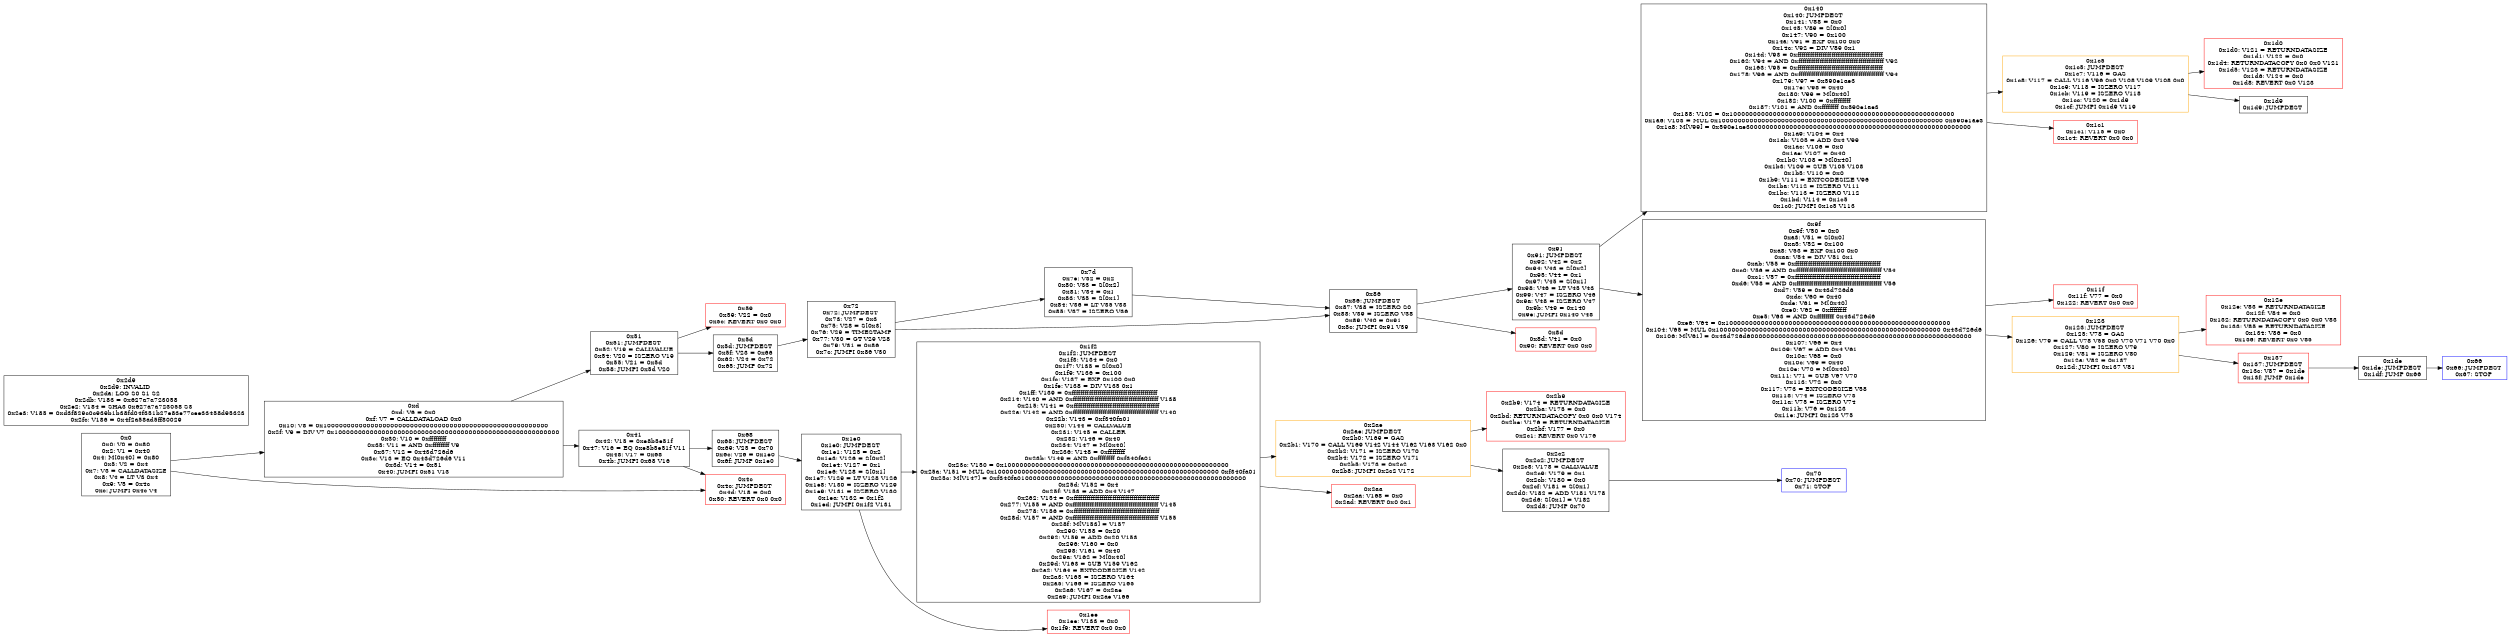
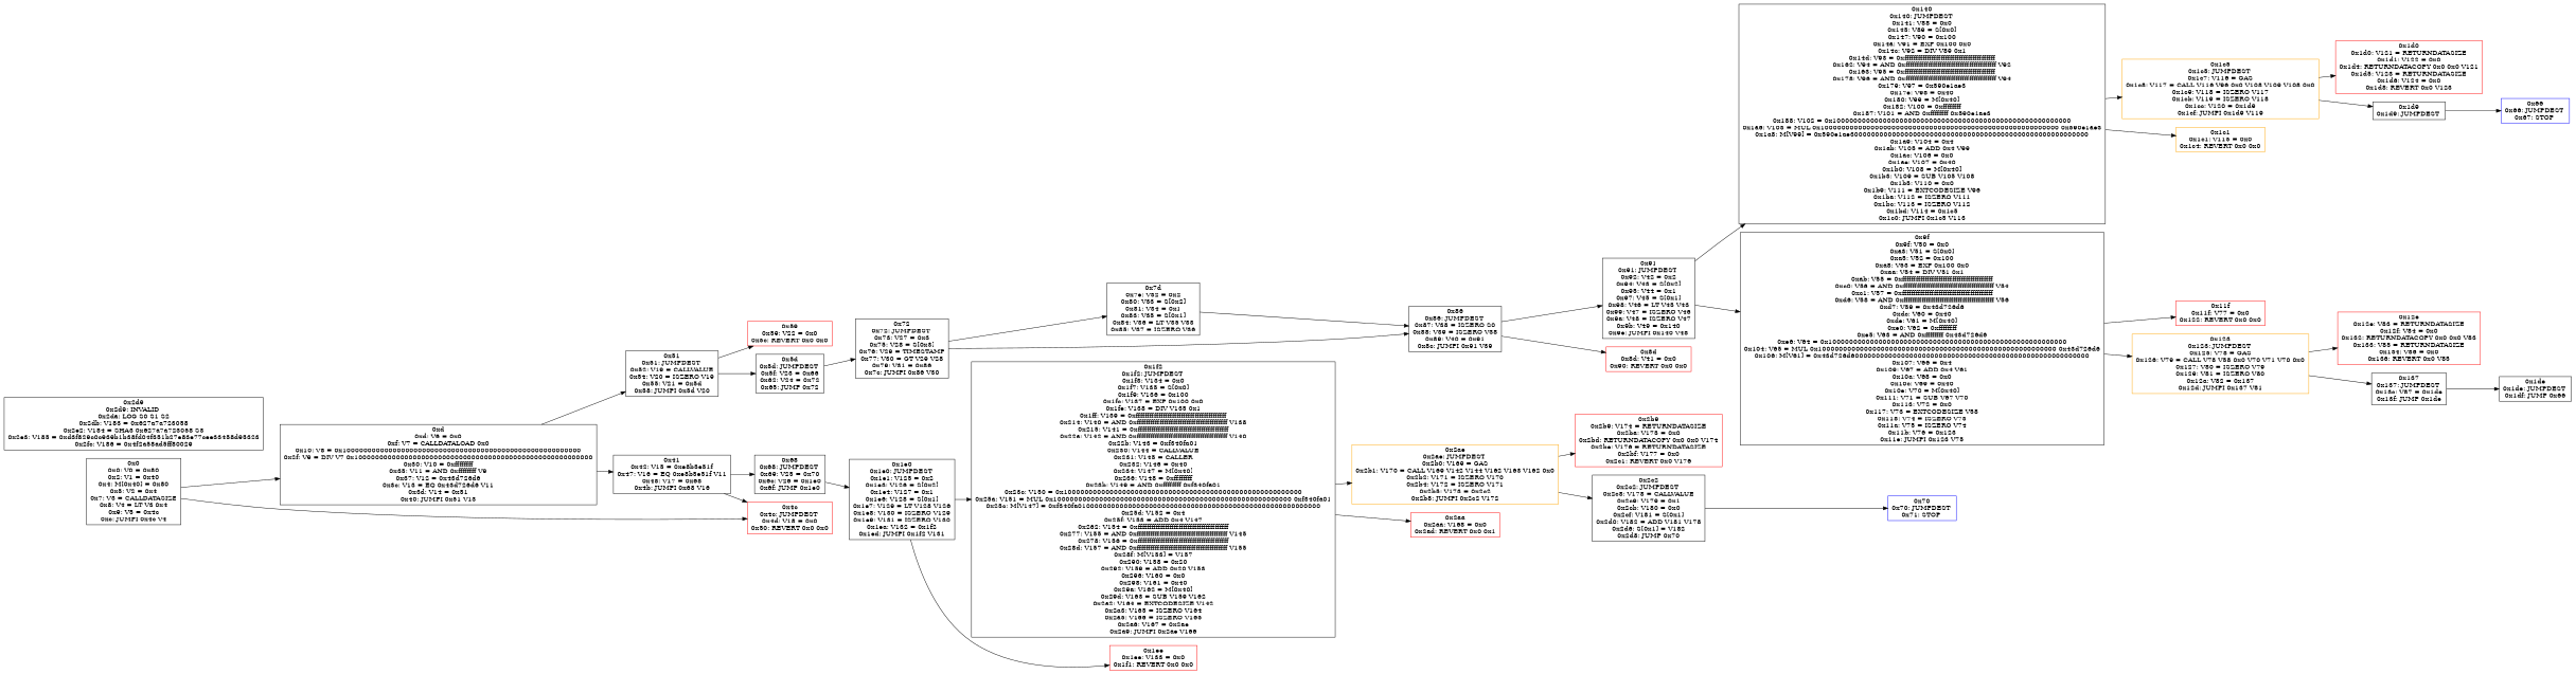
  digraph {
    bgcolor=white
    rankdir=LR
    node [color=black shape=box]
    n1 [label="0x0\n0x0: V0 = 0x80\n0x2: V1 = 0x40\n0x4: M[0x40] = 0x80\n0x5: V2 = 0x4\n0x7: V3 = CALLDATASIZE\n0x8: V4 = LT V3 0x4\n0x9: V5 = 0x4c\n0xc: JUMPI 0x4c V4\n"]
    n2 [label="0xd\n0xd: V6 = 0x0\n0xf: V7 = CALLDATALOAD 0x0\n0x10: V8 = 0x100000000000000000000000000000000000000000000000000000000\n0x2f: V9 = DIV V7 0x100000000000000000000000000000000000000000000000000000000\n0x30: V10 = 0xffffffff\n0x35: V11 = AND 0xffffffff V9\n0x37: V12 = 0x43d726d6\n0x3c: V13 = EQ 0x43d726d6 V11\n0x3d: V14 = 0x51\n0x40: JUMPI 0x51 V13\n"]
    n3 [color=red label="0x4c\n0x4c: JUMPDEST \n0x4d: V18 = 0x0\n0x50: REVERT 0x0 0x0\n"]
    n4 [label="0x51\n0x51: JUMPDEST \n0x52: V19 = CALLVALUE\n0x54: V20 = ISZERO V19\n0x55: V21 = 0x5d\n0x58: JUMPI 0x5d V20\n"]
    n5 [label="0x41\n0x42: V15 = 0xe8b5e51f\n0x47: V16 = EQ 0xe8b5e51f V11\n0x48: V17 = 0x68\n0x4b: JUMPI 0x68 V16\n"]
    n6 [color=red label="0x59\n0x59: V22 = 0x0\n0x5c: REVERT 0x0 0x0\n"]
    n7 [label="0x5d\n0x5d: JUMPDEST \n0x5f: V23 = 0x66\n0x62: V24 = 0x72\n0x65: JUMP 0x72\n"]
    n8 [label="0x68\n0x68: JUMPDEST \n0x69: V25 = 0x70\n0x6c: V26 = 0x1e0\n0x6f: JUMP 0x1e0\n"]
    n9 [label="0x72\n0x72: JUMPDEST \n0x73: V27 = 0x3\n0x75: V28 = S[0x3]\n0x76: V29 = TIMESTAMP\n0x77: V30 = GT V29 V28\n0x79: V31 = 0x86\n0x7c: JUMPI 0x86 V30\n"]
    n10 [label="0x1e0\n0x1e0: JUMPDEST \n0x1e1: V125 = 0x2\n0x1e3: V126 = S[0x2]\n0x1e4: V127 = 0x1\n0x1e6: V128 = S[0x1]\n0x1e7: V129 = LT V128 V126\n0x1e8: V130 = ISZERO V129\n0x1e9: V131 = ISZERO V130\n0x1ea: V132 = 0x1f2\n0x1ed: JUMPI 0x1f2 V131\n"]
    n11 [label="0x1f2\n0x1f2: JUMPDEST \n0x1f3: V134 = 0x0\n0x1f7: V135 = S[0x0]\n0x1f9: V136 = 0x100\n0x1fc: V137 = EXP 0x100 0x0\n0x1fe: V138 = DIV V135 0x1\n0x1ff: V139 = 0xffffffffffffffffffffffffffffffffffffffff\n0x214: V140 = AND 0xffffffffffffffffffffffffffffffffffffffff V138\n0x215: V141 = 0xffffffffffffffffffffffffffffffffffffffff\n0x22a: V142 = AND 0xffffffffffffffffffffffffffffffffffffffff V140\n0x22b: V143 = 0xf340fa01\n0x230: V144 = CALLVALUE\n0x231: V145 = CALLER\n0x232: V146 = 0x40\n0x234: V147 = M[0x40]\n0x236: V148 = 0xffffffff\n0x23b: V149 = AND 0xffffffff 0xf340fa01\n0x23c: V150 = 0x100000000000000000000000000000000000000000000000000000000\n0x25a: V151 = MUL 0x100000000000000000000000000000000000000000000000000000000 0xf340fa01\n0x25c: M[V147] = 0xf340fa0100000000000000000000000000000000000000000000000000000000\n0x25d: V152 = 0x4\n0x25f: V153 = ADD 0x4 V147\n0x262: V154 = 0xffffffffffffffffffffffffffffffffffffffff\n0x277: V155 = AND 0xffffffffffffffffffffffffffffffffffffffff V145\n0x278: V156 = 0xffffffffffffffffffffffffffffffffffffffff\n0x28d: V157 = AND 0xffffffffffffffffffffffffffffffffffffffff V155\n0x28f: M[V153] = V157\n0x290: V158 = 0x20\n0x292: V159 = ADD 0x20 V153\n0x296: V160 = 0x0\n0x298: V161 = 0x40\n0x29a: V162 = M[0x40]\n0x29d: V163 = SUB V159 V162\n0x2a2: V164 = EXTCODESIZE V142\n0x2a3: V165 = ISZERO V164\n0x2a5: V166 = ISZERO V165\n0x2a6: V167 = 0x2ae\n0x2a9: JUMPI 0x2ae V166\n"]
-   n12 [color=red label="0x1ee\n0x1ee: V133 = 0x0\n0x1f9: REVERT 0x0 0x0\n"]
+   n12 [color=red label="0x1ee\n0x1ee: V133 = 0x0\n0x1f1: REVERT 0x0 0x0\n"]
    n13 [label="0x7d\n0x7e: V32 = 0x2\n0x80: V33 = S[0x2]\n0x81: V34 = 0x1\n0x83: V35 = S[0x1]\n0x84: V36 = LT V35 V33\n0x85: V37 = ISZERO V36\n"]
    n14 [label="0x86\n0x86: JUMPDEST \n0x87: V38 = ISZERO S0\n0x88: V39 = ISZERO V38\n0x89: V40 = 0x91\n0x8c: JUMPI 0x91 V39\n"]
    n15 [label="0x91\n0x91: JUMPDEST \n0x92: V42 = 0x2\n0x94: V43 = S[0x2]\n0x95: V44 = 0x1\n0x97: V45 = S[0x1]\n0x98: V46 = LT V45 V43\n0x99: V47 = ISZERO V46\n0x9a: V48 = ISZERO V47\n0x9b: V49 = 0x140\n0x9e: JUMPI 0x140 V48\n"]
    n16 [color=red label="0x8d\n0x8d: V41 = 0x0\n0x90: REVERT 0x0 0x0\n"]
    n17 [color=blue label="0x66\n0x66: JUMPDEST \n0x67: STOP \n"]
    n18 [color=orange label="0x2ae\n0x2ae: JUMPDEST \n0x2b0: V169 = GAS\n0x2b1: V170 = CALL V169 V142 V144 V162 V163 V162 0x0\n0x2b2: V171 = ISZERO V170\n0x2b4: V172 = ISZERO V171\n0x2b5: V173 = 0x2c2\n0x2b8: JUMPI 0x2c2 V172\n"]
    n19 [color=red label="0x2aa\n0x2aa: V168 = 0x0\n0x2ad: REVERT 0x0 0x1\n"]
    n20 [color=blue label="0x70\n0x70: JUMPDEST \n0x71: STOP \n"]
    n21 [label="0x140\n0x140: JUMPDEST \n0x141: V88 = 0x0\n0x145: V89 = S[0x0]\n0x147: V90 = 0x100\n0x14a: V91 = EXP 0x100 0x0\n0x14c: V92 = DIV V89 0x1\n0x14d: V93 = 0xffffffffffffffffffffffffffffffffffffffff\n0x162: V94 = AND 0xffffffffffffffffffffffffffffffffffffffff V92\n0x163: V95 = 0xffffffffffffffffffffffffffffffffffffffff\n0x178: V96 = AND 0xffffffffffffffffffffffffffffffffffffffff V94\n0x179: V97 = 0x590e1ae3\n0x17e: V98 = 0x40\n0x180: V99 = M[0x40]\n0x182: V100 = 0xffffffff\n0x187: V101 = AND 0xffffffff 0x590e1ae3\n0x188: V102 = 0x100000000000000000000000000000000000000000000000000000000\n0x1a6: V103 = MUL 0x100000000000000000000000000000000000000000000000000000000 0x590e1ae3\n0x1a8: M[V99] = 0x590e1ae300000000000000000000000000000000000000000000000000000000\n0x1a9: V104 = 0x4\n0x1ab: V105 = ADD 0x4 V99\n0x1ac: V106 = 0x0\n0x1ae: V107 = 0x40\n0x1b0: V108 = M[0x40]\n0x1b3: V109 = SUB V105 V108\n0x1b5: V110 = 0x0\n0x1b9: V111 = EXTCODESIZE V96\n0x1ba: V112 = ISZERO V111\n0x1bc: V113 = ISZERO V112\n0x1bd: V114 = 0x1c5\n0x1c0: JUMPI 0x1c5 V113\n"]
    n22 [label="0x9f\n0x9f: V50 = 0x0\n0xa3: V51 = S[0x0]\n0xa5: V52 = 0x100\n0xa8: V53 = EXP 0x100 0x0\n0xaa: V54 = DIV V51 0x1\n0xab: V55 = 0xffffffffffffffffffffffffffffffffffffffff\n0xc0: V56 = AND 0xffffffffffffffffffffffffffffffffffffffff V54\n0xc1: V57 = 0xffffffffffffffffffffffffffffffffffffffff\n0xd6: V58 = AND 0xffffffffffffffffffffffffffffffffffffffff V56\n0xd7: V59 = 0x43d726d6\n0xdc: V60 = 0x40\n0xde: V61 = M[0x40]\n0xe0: V62 = 0xffffffff\n0xe5: V63 = AND 0xffffffff 0x43d726d6\n0xe6: V64 = 0x100000000000000000000000000000000000000000000000000000000\n0x104: V65 = MUL 0x100000000000000000000000000000000000000000000000000000000 0x43d726d6\n0x106: M[V61] = 0x43d726d600000000000000000000000000000000000000000000000000000000\n0x107: V66 = 0x4\n0x109: V67 = ADD 0x4 V61\n0x10a: V68 = 0x0\n0x10c: V69 = 0x40\n0x10e: V70 = M[0x40]\n0x111: V71 = SUB V67 V70\n0x113: V72 = 0x0\n0x117: V73 = EXTCODESIZE V58\n0x118: V74 = ISZERO V73\n0x11a: V75 = ISZERO V74\n0x11b: V76 = 0x123\n0x11e: JUMPI 0x123 V75\n"]
    n23 [color=orange label="0x1c5\n0x1c5: JUMPDEST \n0x1c7: V116 = GAS\n0x1c8: V117 = CALL V116 V96 0x0 V108 V109 V108 0x0\n0x1c9: V118 = ISZERO V117\n0x1cb: V119 = ISZERO V118\n0x1cc: V120 = 0x1d9\n0x1cf: JUMPI 0x1d9 V119\n"]
-   n24 [color=red label="0x1c1\n0x1c1: V115 = 0x0\n0x1c4: REVERT 0x0 0x0\n"]
+   n24 [color=orange label="0x1c1\n0x1c1: V115 = 0x0\n0x1c4: REVERT 0x0 0x0\n"]
    n25 [color=red label="0x11f\n0x11f: V77 = 0x0\n0x122: REVERT 0x0 0x0\n"]
    n26 [color=orange label="0x123\n0x123: JUMPDEST \n0x125: V78 = GAS\n0x126: V79 = CALL V78 V58 0x0 V70 V71 V70 0x0\n0x127: V80 = ISZERO V79\n0x129: V81 = ISZERO V80\n0x12a: V82 = 0x137\n0x12d: JUMPI 0x137 V81\n"]
    n27 [color=red label="0x1d0\n0x1d0: V121 = RETURNDATASIZE\n0x1d1: V122 = 0x0\n0x1d4: RETURNDATACOPY 0x0 0x0 V121\n0x1d5: V123 = RETURNDATASIZE\n0x1d6: V124 = 0x0\n0x1d8: REVERT 0x0 V123\n"]
    n28 [label="0x1d9\n0x1d9: JUMPDEST \n"]
    n29 [color=red label="0x12e\n0x12e: V83 = RETURNDATASIZE\n0x12f: V84 = 0x0\n0x132: RETURNDATACOPY 0x0 0x0 V83\n0x133: V85 = RETURNDATASIZE\n0x134: V86 = 0x0\n0x136: REVERT 0x0 V85\n"]
-   n30 [color=red label="0x137\n0x137: JUMPDEST \n0x13c: V87 = 0x1de\n0x13f: JUMP 0x1de\n"]
+   n30 [label="0x137\n0x137: JUMPDEST \n0x13c: V87 = 0x1de\n0x13f: JUMP 0x1de\n"]
    n31 [label="0x1de\n0x1de: JUMPDEST \n0x1df: JUMP 0x66\n"]
    n32 [color=red label="0x2b9\n0x2b9: V174 = RETURNDATASIZE\n0x2ba: V175 = 0x0\n0x2bd: RETURNDATACOPY 0x0 0x0 V174\n0x2be: V176 = RETURNDATASIZE\n0x2bf: V177 = 0x0\n0x2c1: REVERT 0x0 V176\n"]
    n33 [label="0x2c2\n0x2c2: JUMPDEST \n0x2c8: V178 = CALLVALUE\n0x2c9: V179 = 0x1\n0x2cb: V180 = 0x0\n0x2cf: V181 = S[0x1]\n0x2d0: V182 = ADD V181 V178\n0x2d6: S[0x1] = V182\n0x2d8: JUMP 0x70\n"]
    n34 [label="0x2d9\n0x2d9: INVALID \n0x2da: LOG S0 S1 S2\n0x2db: V183 = 0x627a7a723058\n0x2e2: V184 = SHA3 0x627a7a723058 S3\n0x2e3: V185 = 0xd3f829c0c939b1b38fd04f351b27e83e77cee33458d95323\n0x2fc: V186 = 0x4f2a58ad5ff80029\n"]
    n1 -> n2
    n1 -> n3
    n2 -> n4
    n2 -> n5
    n4 -> n6
    n4 -> n7
    n5 -> n3
    n5 -> n8
    n7 -> n9
    n8 -> n10
    n9 -> n13
    n9 -> n14
    n10 -> n11
    n10 -> n12
    n11 -> n18
    n11 -> n19
    n13 -> n14
    n14 -> n15
    n14 -> n16
    n15 -> n21
    n15 -> n22
    n18 -> n32
    n18 -> n33
    n21 -> n23
    n21 -> n24
    n22 -> n25
    n22 -> n26
    n23 -> n27
    n23 -> n28
    n26 -> n29
    n26 -> n30
    n30 -> n31
-   n31 -> n17
+   n28 -> n17
    n33 -> n20
  }
